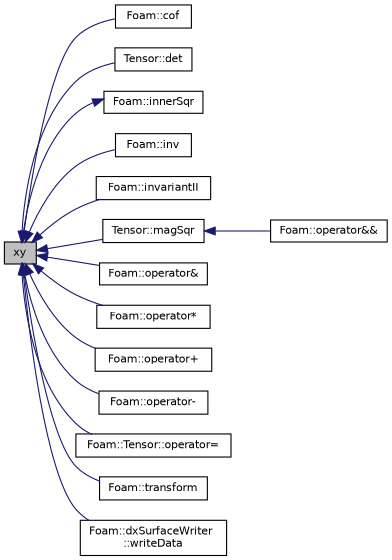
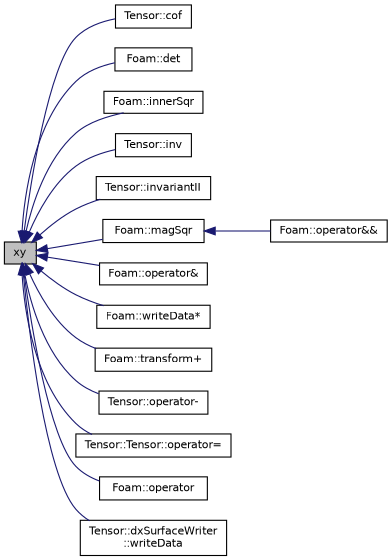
  digraph {
    rankdir=LR
    node [color=black fontname=Helvetica fontsize=10 shape=record]
    edge [color=midnightblue dir=back fontname=Helvetica fontsize=10 labelfontname=Helvetica labelfontsize=10 style=solid]
    n1 [fillcolor=grey75 fontcolor=black height=0.2 label=xy style=filled width=0.4]
-   n2 [height=0.2 label="Foam::cof" width=0.4]
-   n3 [height=0.2 label="Tensor::det" width=0.4]
+   n2 [height=0.2 label="Tensor::cof" width=0.4]
+   n3 [height=0.2 label="Foam::det" width=0.4]
    n4 [height=0.2 label="Foam::innerSqr" width=0.4]
-   n5 [height=0.2 label="Foam::inv" width=0.4]
-   n6 [height=0.2 label="Foam::invariantII" width=0.4]
-   n7 [height=0.2 label="Tensor::magSqr" width=0.4]
+   n5 [height=0.2 label="Tensor::inv" width=0.4]
+   n6 [height=0.2 label="Tensor::invariantII" width=0.4]
+   n7 [height=0.2 label="Foam::magSqr" width=0.4]
    n8 [height=0.2 label="Foam::operator&" width=0.4]
-   n9 [height=0.2 label="Foam::operator*" width=0.4]
-   n10 [height=0.2 label="Foam::operator+" width=0.4]
-   n11 [height=0.2 label="Foam::operator-" width=0.4]
-   n12 [height=0.2 label="Foam::Tensor::operator=" width=0.4]
-   n13 [height=0.2 label="Foam::transform" width=0.4]
-   n14 [height=0.2 label="Foam::dxSurfaceWriter\l::writeData" width=0.4]
+   n9 [height=0.2 label="Foam::writeData*" width=0.4]
+   n10 [height=0.2 label="Foam::transform+" width=0.4]
+   n11 [height=0.2 label="Tensor::operator-" width=0.4]
+   n12 [height=0.2 label="Tensor::Tensor::operator=" width=0.4]
+   n13 [height=0.2 label="Foam::operator" width=0.4]
+   n14 [height=0.2 label="Tensor::dxSurfaceWriter\l::writeData" width=0.4]
    n15 [height=0.2 label="Foam::operator&&" width=0.4]
    n1 -> n2
    n1 -> n3
-   n4 -> n1
+   n1 -> n4
    n1 -> n5
    n1 -> n6
    n1 -> n7
    n1 -> n8
    n1 -> n9
    n1 -> n10
    n1 -> n11
    n1 -> n12
    n1 -> n13
    n1 -> n14
    n7 -> n15
  }
